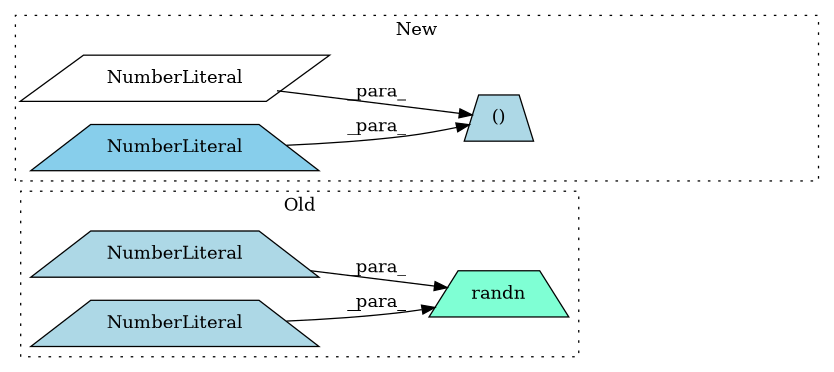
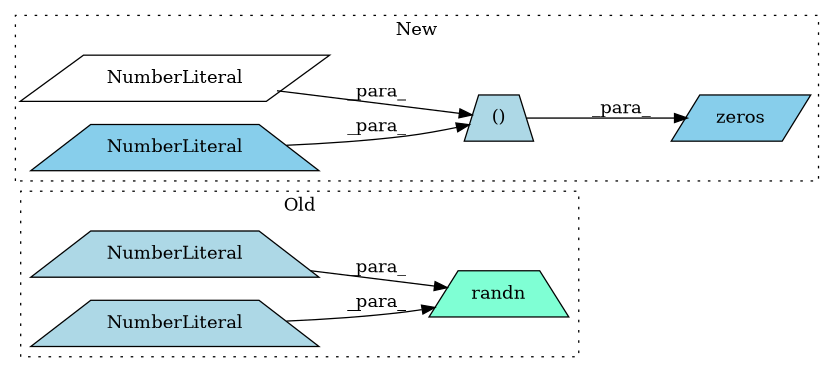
  digraph {
    rankdir=LR
    node [a=34 l=1 s=14467 shape=trapezium style=filled fillcolor=lightblue]
    n1 [a=32 l="6,1" label=randn s="12125,12142" fillcolor=aquamarine]
    n2 [label=NumberLiteral s=12133]
    n3 [label=NumberLiteral s=12131]
+   n4 [a=32 l="13,1" label=zeros s="14454,14519" shape=parallelogram fillcolor=skyblue]
    n5 [a=106 l=47 label="()"]
    n6 [label=NumberLiteral shape=parallelogram fillcolor=white]
    n7 [l=3 label=NumberLiteral s=14511 fillcolor=skyblue]
    subgraph cluster_1 {
      label=Old
      style=dotted
      n1
      n2
      n3
    }
    subgraph cluster_2 {
      label=New
      style=dotted
+     n4
      n5
      n6
      n7
    }
    n2 -> n1 [label=_para_]
    n3 -> n1 [label=_para_]
+   n5 -> n4 [label=_para_]
    n6 -> n5 [label=_para_]
    n7 -> n5 [label=_para_]
  }
